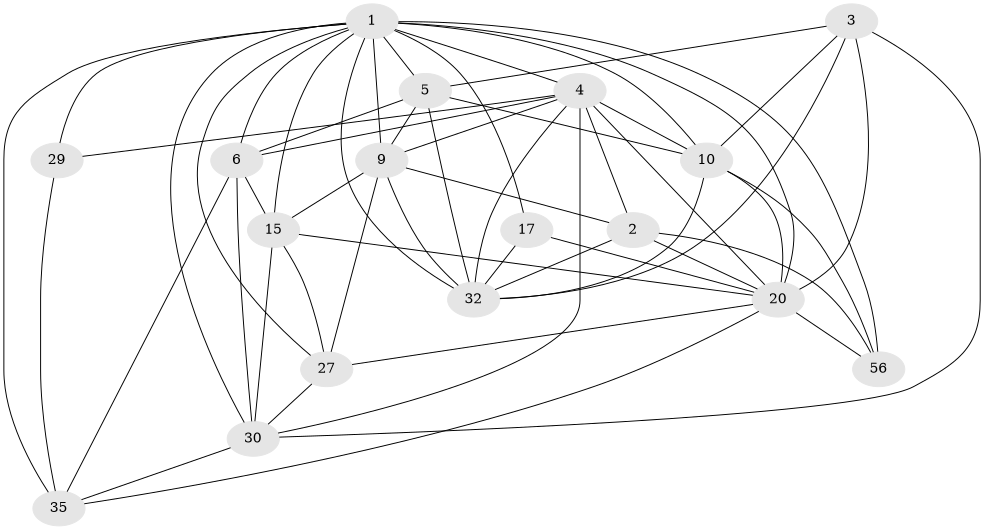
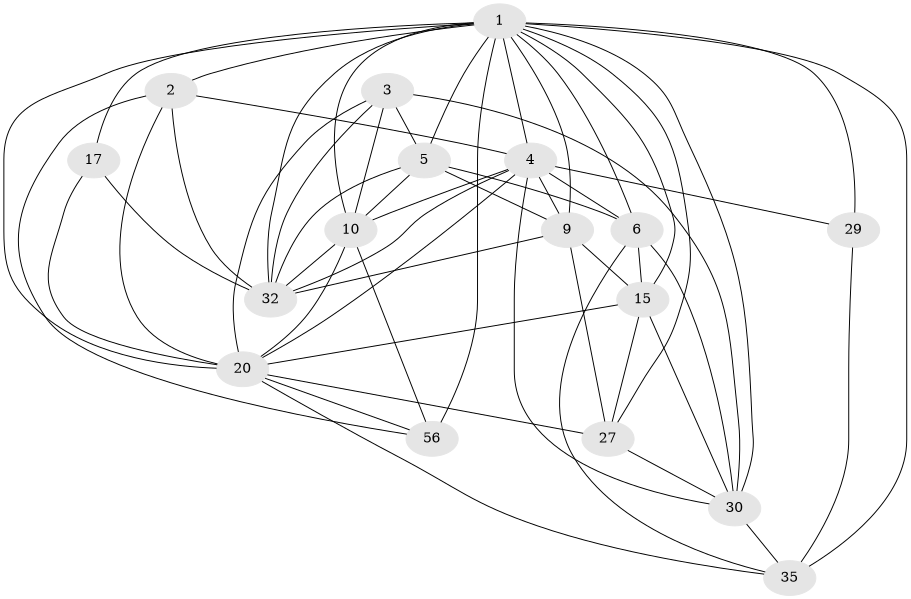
  graph {
    node [color=gray90 style=filled]
    1 [super="+42+16+12+8"]
    2 [super="+53+52"]
    4 [super="+7+49+26"]
    5 [super="+47+24"]
    6 [super="+18+57"]
    9 [super="+11"]
    10 [super="+14+19"]
    15 [super="+25"]
    17
    20 [super="+40+23+34+22"]
    27 [super="+59"]
    29
    30 [super="+58+31"]
    32 [super="+43+38+37+44"]
    35 [super="+48"]
    56
    3 [super="+21"]
-   9 -- 2
+   1 -- 2
    1 -- 4
    1 -- 5
    1 -- 6 [weight=2]
    1 -- 9 [weight=2]
    1 -- 10 [weight=4]
    1 -- 15
    1 -- 17 [weight=2]
    1 -- 20 [weight=2]
    1 -- 27
    1 -- 29 [weight=2]
    1 -- 30 [weight=2]
    1 -- 32 [weight=2]
    1 -- 35 [weight=2]
    1 -- 56
    2 -- 4 [weight=4]
    2 -- 20
    2 -- 32
    2 -- 56
    4 -- 6
    4 -- 9
    4 -- 10
    4 -- 20
    4 -- 29
    4 -- 30 [weight=2]
    4 -- 32 [weight=2]
    5 -- 6 [weight=2]
    5 -- 9
    5 -- 10
    5 -- 32
    6 -- 15
    6 -- 30
    6 -- 35
    9 -- 15
    9 -- 27
    9 -- 32
    10 -- 20
    10 -- 32
    10 -- 56
    15 -- 20
    15 -- 27
    15 -- 30
    17 -- 20
    17 -- 32
    20 -- 27
    20 -- 35
    20 -- 56
    27 -- 30
    29 -- 35
    30 -- 35
    3 -- 5
    3 -- 10
    3 -- 20 [weight=2]
    3 -- 30
    3 -- 32
  }
